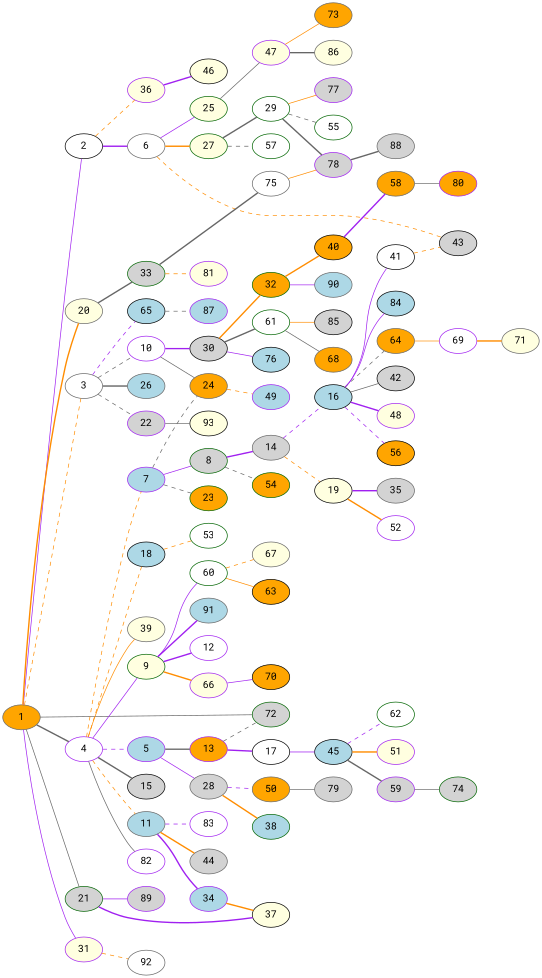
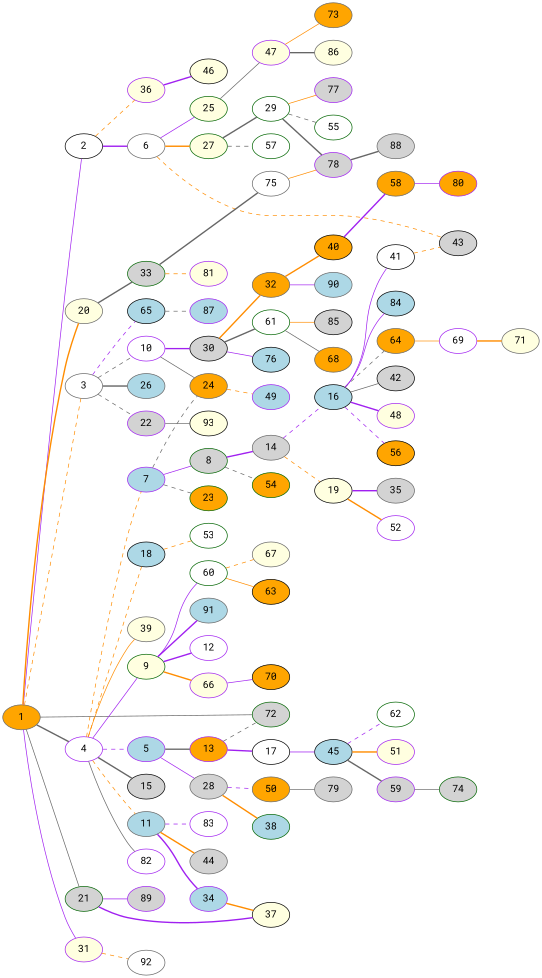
  graph {
    fontname="Roboto Mono"
    rankdir=LR
    node [color=gray40 fillcolor=white fontname="Roboto Mono" style=filled]
    edge [color=purple fontname="Roboto Mono" style=bold]
    1 [fillcolor=orange]
    2 [color=black]
    3
    4 [color=purple]
    20 [fillcolor=lightyellow]
    21 [color=darkgreen fillcolor=lightgrey]
    31 [color=purple fillcolor=lightyellow]
    72 [color=darkgreen fillcolor=lightgrey]
    6
    36 [color=purple fillcolor=lightyellow]
    10 [color=purple]
    22 [color=purple fillcolor=lightgrey]
    26 [fillcolor=lightblue]
    65 [color=black fillcolor=lightblue]
    5 [color=purple fillcolor=lightblue]
    7 [color=purple fillcolor=lightblue]
    9 [color=darkgreen fillcolor=lightyellow]
    11 [fillcolor=lightblue]
    15 [color=black fillcolor=lightgrey]
    18 [color=black fillcolor=lightblue]
    39 [fillcolor=lightyellow]
    82 [color=purple]
    33 [color=darkgreen fillcolor=lightgrey]
    37 [color=black fillcolor=lightyellow]
    89 [color=purple fillcolor=lightgrey]
    92
    25 [color=darkgreen fillcolor=lightyellow]
    27 [color=darkgreen fillcolor=lightyellow]
    43 [color=black fillcolor=lightgrey]
    46 [color=black fillcolor=lightyellow]
    24 [fillcolor=orange]
    30 [color=black fillcolor=lightgrey]
    93 [color=black fillcolor=lightyellow]
    87 [color=purple fillcolor=lightblue]
    13 [color=purple fillcolor=orange]
    28 [fillcolor=lightgrey]
    8 [color=darkgreen fillcolor=lightgrey]
    23 [color=darkgreen fillcolor=orange]
    12 [color=purple]
    60 [color=darkgreen]
    66 [color=purple fillcolor=lightyellow]
    91 [fillcolor=lightblue]
    34 [color=purple fillcolor=lightblue]
    44 [fillcolor=lightgrey]
    83 [color=purple]
    53 [color=darkgreen]
    17 [color=black]
    38 [color=darkgreen fillcolor=lightblue]
    50 [fillcolor=orange]
    47 [color=purple fillcolor=lightyellow]
    29 [color=darkgreen]
    57 [color=darkgreen]
    14 [fillcolor=lightgrey]
    54 [color=darkgreen fillcolor=orange]
    49 [color=purple fillcolor=lightblue]
    16 [color=black fillcolor=lightblue]
    19 [color=black fillcolor=lightyellow]
    63 [color=black fillcolor=orange]
    67 [fillcolor=lightyellow]
    70 [color=black fillcolor=orange]
-   32 [color=darkgreen fillcolor=orange]
+   32 [fillcolor=orange]
    61 [color=darkgreen]
    76 [color=black fillcolor=lightblue]
    45 [color=black fillcolor=lightblue]
    41 [color=black]
    42 [color=black fillcolor=lightgrey]
    48 [color=purple fillcolor=lightyellow]
    56 [color=black fillcolor=orange]
    64 [fillcolor=orange]
    84 [color=black fillcolor=lightblue]
    35 [fillcolor=lightgrey]
    52 [color=purple]
    69 [color=purple]
    51 [color=purple fillcolor=lightyellow]
    59 [color=purple fillcolor=lightgrey]
    62 [color=darkgreen]
    75
    81 [color=purple fillcolor=lightyellow]
    73 [fillcolor=orange]
    86 [fillcolor=lightyellow]
    55 [color=darkgreen]
    77 [color=purple fillcolor=lightgrey]
    78 [color=purple fillcolor=lightgrey]
    79 [fillcolor=lightgrey]
    88 [fillcolor=lightgrey]
    40 [color=black fillcolor=orange]
    90 [fillcolor=lightblue]
    68 [fillcolor=orange]
    85 [color=black fillcolor=lightgrey]
    58 [fillcolor=orange]
    80 [color=purple fillcolor=orange]
    74 [color=darkgreen fillcolor=lightgrey]
    71 [fillcolor=lightyellow]
    1 -- 2 [style=solid]
    1 -- 3 [color=darkorange style=dashed]
    1 -- 4 [color=gray40]
    1 -- 20 [color=darkorange]
    1 -- 21 [color=gray40 style=solid]
    1 -- 31 [style=solid]
    1 -- 72 [color=gray40 style=solid]
    2 -- 6
    2 -- 36 [color=darkorange style=dashed]
    3 -- 10 [color=gray40 style=dashed]
    3 -- 22 [color=gray40 style=dashed]
    3 -- 26 [color=gray40]
    3 -- 65 [style=dashed]
    4 -- 5 [style=dashed]
    4 -- 7 [color=darkorange style=dashed]
    4 -- 9 [style=solid]
    4 -- 11 [color=darkorange style=dashed]
    4 -- 15 [color=gray40]
    4 -- 18 [color=darkorange style=dashed]
    4 -- 39 [color=darkorange style=solid]
    4 -- 82 [color=gray40 style=solid]
    20 -- 33 [color=gray40]
    21 -- 37
    21 -- 89 [style=solid]
    31 -- 92 [color=darkorange style=dashed]
    6 -- 25 [style=solid]
    6 -- 27 [color=darkorange]
    6 -- 43 [color=darkorange style=dashed]
    36 -- 46
    10 -- 24 [color=gray40 style=solid]
    10 -- 30
    22 -- 93 [color=gray40 style=solid]
    65 -- 87 [color=gray40 style=dashed]
    5 -- 13 [color=gray40]
    5 -- 28 [style=solid]
    7 -- 24 [color=gray40 style=dashed]
    7 -- 8 [style=solid]
    7 -- 23 [color=gray40 style=dashed]
    9 -- 12
    9 -- 60 [style=solid]
    9 -- 66 [color=darkorange]
    9 -- 91
    11 -- 34
    11 -- 44 [color=darkorange]
    11 -- 83 [style=dashed]
    18 -- 53 [color=darkorange style=dashed]
    33 -- 75 [color=gray40]
    33 -- 81 [color=darkorange style=dashed]
    25 -- 47 [color=gray40 style=solid]
    27 -- 29 [color=gray40]
    27 -- 57 [color=gray40 style=dashed]
    24 -- 49 [color=darkorange style=dashed]
    30 -- 32 [color=darkorange]
    30 -- 61 [color=gray40]
    30 -- 76 [style=solid]
    13 -- 72 [color=gray40 style=dashed]
    13 -- 17
    28 -- 38 [color=darkorange]
    28 -- 50 [style=dashed]
    8 -- 14
    8 -- 54 [color=gray40 style=dashed]
    60 -- 63 [color=darkorange style=solid]
    60 -- 67 [color=darkorange style=dashed]
    66 -- 70 [style=solid]
    34 -- 37 [color=darkorange]
    17 -- 45 [style=solid]
    50 -- 79 [color=gray40 style=solid]
    47 -- 73 [color=darkorange style=solid]
    47 -- 86 [color=gray40]
    29 -- 55 [color=gray40 style=dashed]
    29 -- 77 [color=darkorange style=solid]
    29 -- 78 [color=gray40]
    14 -- 16 [style=dashed]
    14 -- 19 [color=darkorange style=dashed]
    16 -- 41 [style=solid]
    16 -- 42 [color=gray40 style=solid]
    16 -- 48
    16 -- 56 [style=dashed]
    16 -- 64 [color=gray40 style=dashed]
    16 -- 84 [style=solid]
    19 -- 35
    19 -- 52 [color=darkorange]
    32 -- 40 [color=darkorange]
    32 -- 90 [style=solid]
    61 -- 68 [color=gray40 style=solid]
    61 -- 85 [color=darkorange style=solid]
    45 -- 51 [color=darkorange]
    45 -- 59 [color=gray40]
    45 -- 62 [style=dashed]
    41 -- 43 [color=darkorange style=dashed]
    64 -- 69 [color=darkorange style=solid]
    69 -- 71 [color=darkorange]
    59 -- 74 [color=gray40 style=solid]
    75 -- 78 [color=darkorange style=solid]
    78 -- 88 [color=gray40]
    40 -- 58
-   58 -- 80 [color=gray40 style=solid]
+   58 -- 80 [style=solid]
  }
